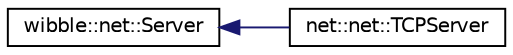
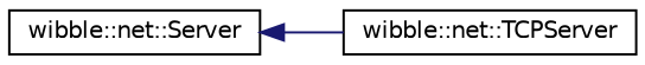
  digraph {
    rankdir=LR
    node [color=black fillcolor=white fontname=Helvetica fontsize=10 shape=record style=filled]
    n1 [height=0.2 label="wibble::net::Server" width=0.4]
-   n2 [height=0.2 label="net::net::TCPServer" width=0.4]
+   n2 [height=0.2 label="wibble::net::TCPServer" width=0.4]
    n1 -> n2 [color=midnightblue dir=back fontname=Helvetica fontsize=10 labelfontname=Helvetica labelfontsize=10 style=solid]
  }
